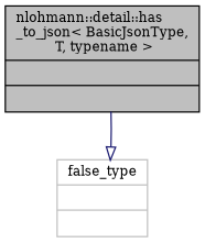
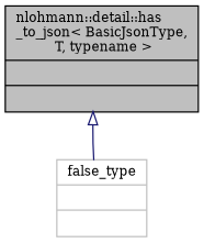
  digraph {
    fontname="DejaVu Serif"
    node [fontname="DejaVu Serif" fontsize=10 shape=record style=filled]
    n1 [color=black fillcolor=grey75 fontcolor=black height=0.2 label="{nlohmann::detail::has\l_to_json\< BasicJsonType,\l T, typename \>\n||}" width=0.4]
    n2 [color=grey75 fillcolor=white height=0.2 label="{false_type\n||}" width=0.4]
-   n2 -> n1 [arrowtail=onormal color=midnightblue dir=back fontname="DejaVu Serif" fontsize=10 labelfontname=Helvetica labelfontsize=10 style=solid]
+   n1 -> n2 [arrowtail=onormal color=midnightblue dir=back fontname="DejaVu Serif" fontsize=10 labelfontname=Helvetica labelfontsize=10 style=solid]
  }
